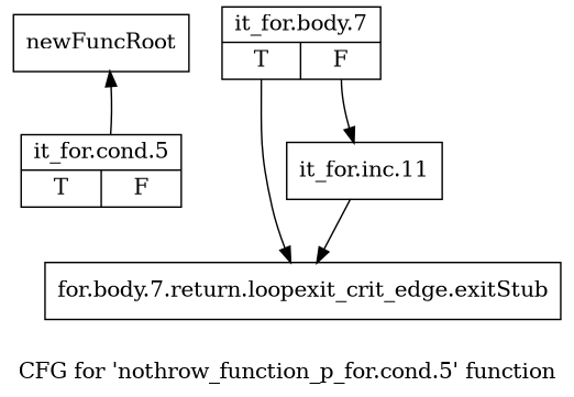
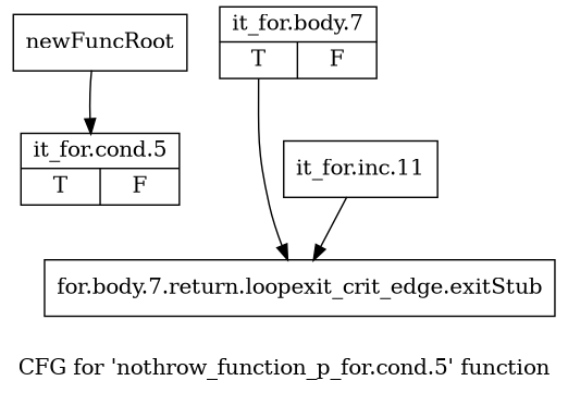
  digraph {
    label="CFG for 'nothrow_function_p_for.cond.5' function"
    node [shape=record]
    n1 [label="{newFuncRoot}"]
    n2 [label="{it_for.cond.5|{<s0>T|<s1>F}}"]
    n3 [label="{it_for.body.7|{<s0>T|<s1>F}}"]
    n4 [label="{for.body.7.return.loopexit_crit_edge.exitStub}"]
    n5 [label="{it_for.inc.11}"]
-   n2 -> n1
+   n1 -> n2
    n3 -> n4 [tailport=s0]
-   n3 -> n5 [tailport=s1]
    n5 -> n4
  }
